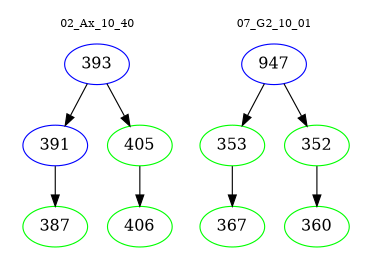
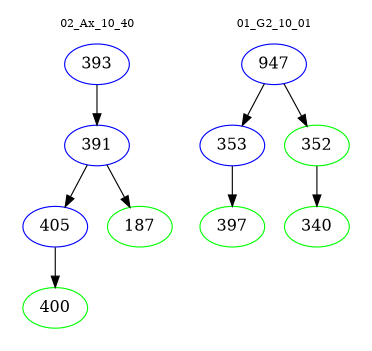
  digraph {
    node [color=blue]
    edge [color=black]
    n1 [label=393]
    n2 [label=391]
-   n3 [color=green label=405]
-   n4 [color=green label=387]
-   n5 [color=green label=406]
+   n3 [label=405]
+   n4 [color=green label=187]
+   n5 [color=green label=400]
    n6 [label=947]
-   n7 [color=green label=353]
+   n7 [label=353]
    n8 [color=green label=352]
-   n9 [color=green label=367]
-   n10 [color=green label=360]
+   n9 [color=green label=397]
+   n10 [color=green label=340]
    subgraph cluster_1 {
      color=white
      fontsize=10
      label="02_Ax_10_40"
      n1
      n2
      n3
      n4
      n5
    }
    subgraph cluster_2 {
      color=white
      fontsize=10
-     label="07_G2_10_01"
+     label="01_G2_10_01"
      n6
      n7
      n8
      n9
      n10
    }
    n1 -> n2
-   n1 -> n3
+   n2 -> n3
    n2 -> n4
    n3 -> n5
    n6 -> n7
    n6 -> n8
    n7 -> n9
    n8 -> n10
  }
